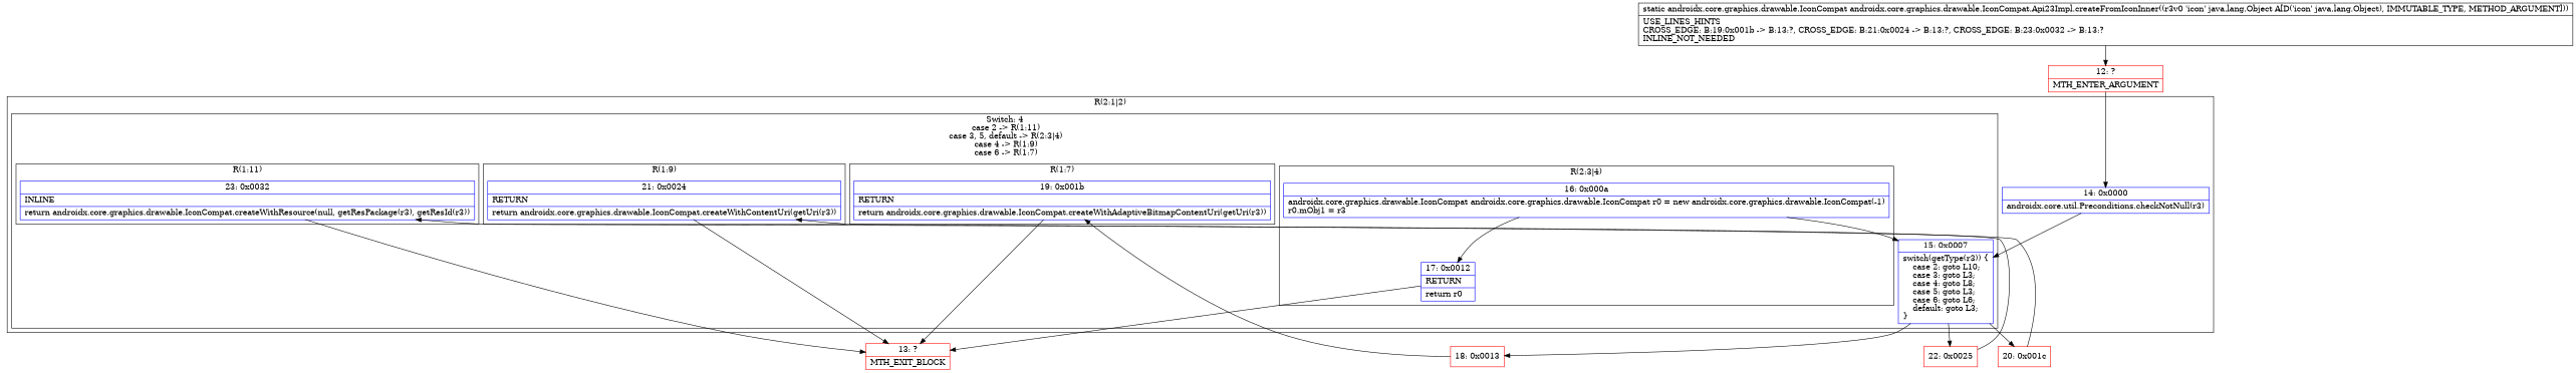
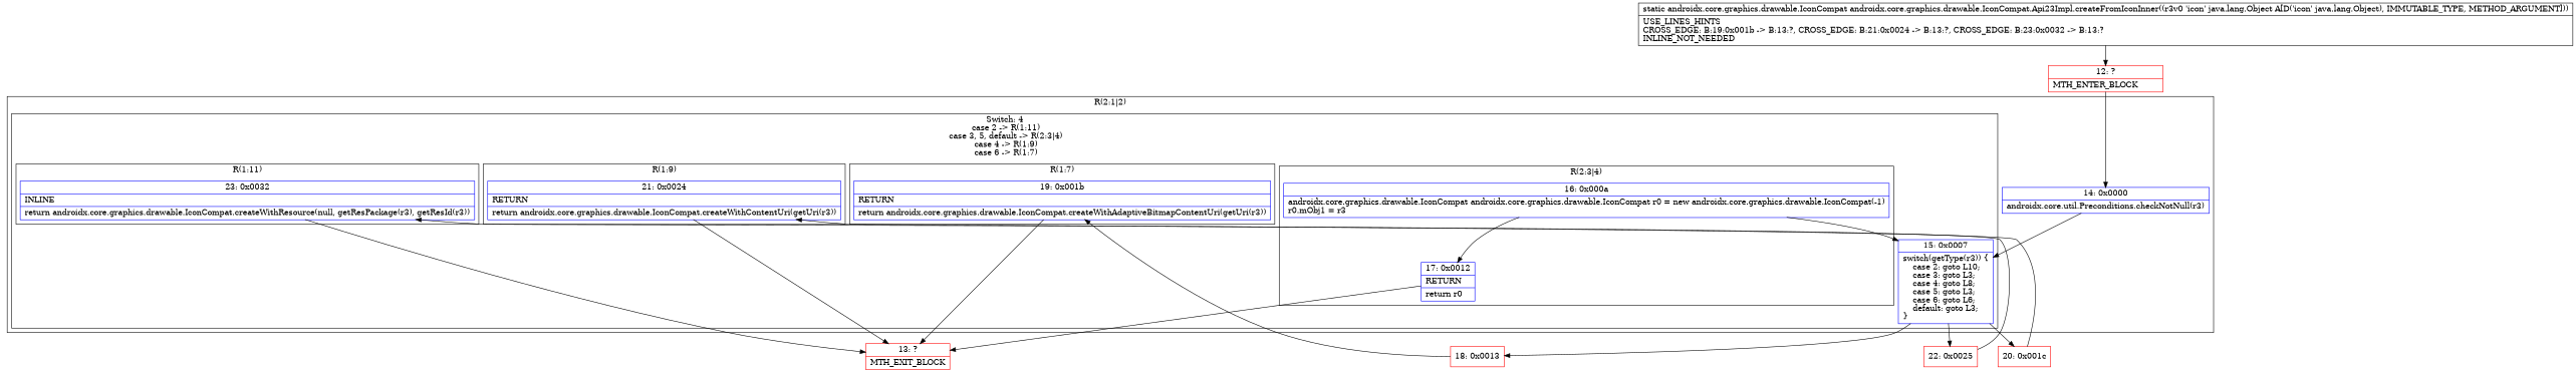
  digraph {
    node [color=blue shape=record]
    n1 [label="{23\:\ 0x0032|INLINE\l|return androidx.core.graphics.drawable.IconCompat.createWithResource(null, getResPackage(r3), getResId(r3))\l}"]
    n2 [label="{16\:\ 0x000a|androidx.core.graphics.drawable.IconCompat androidx.core.graphics.drawable.IconCompat r0 = new androidx.core.graphics.drawable.IconCompat(\-1)\lr0.mObj1 = r3\l}"]
    n3 [label="{17\:\ 0x0012|RETURN\l|return r0\l}"]
    n4 [label="{21\:\ 0x0024|RETURN\l|return androidx.core.graphics.drawable.IconCompat.createWithContentUri(getUri(r3))\l}"]
    n5 [label="{19\:\ 0x001b|RETURN\l|return androidx.core.graphics.drawable.IconCompat.createWithAdaptiveBitmapContentUri(getUri(r3))\l}"]
    n6 [label="{15\:\ 0x0007|switch(getType(r3)) \{\l    case 2: goto L10;\l    case 3: goto L3;\l    case 4: goto L8;\l    case 5: goto L3;\l    case 6: goto L6;\l    default: goto L3;\l\}\l}"]
    n7 [label="{14\:\ 0x0000|androidx.core.util.Preconditions.checkNotNull(r3)\l}"]
    n8 [color=red label="{13\:\ ?|MTH_EXIT_BLOCK\l}"]
    n9 [color=red label="{18\:\ 0x0013}"]
    n10 [color=red label="{20\:\ 0x001c}"]
    n11 [color=red label="{22\:\ 0x0025}"]
-   n12 [color=red label="{12\:\ ?|MTH_ENTER_ARGUMENT\l}"]
+   n12 [color=red label="{12\:\ ?|MTH_ENTER_BLOCK\l}"]
    n13 [label="{static androidx.core.graphics.drawable.IconCompat androidx.core.graphics.drawable.IconCompat.Api23Impl.createFromIconInner((r3v0 'icon' java.lang.Object A[D('icon' java.lang.Object), IMMUTABLE_TYPE, METHOD_ARGUMENT]))  | USE_LINES_HINTS\lCROSS_EDGE: B:19:0x001b \-\> B:13:?, CROSS_EDGE: B:21:0x0024 \-\> B:13:?, CROSS_EDGE: B:23:0x0032 \-\> B:13:?\lINLINE_NOT_NEEDED\l}" color=""]
    subgraph cluster_1 {
      label="R(2:1|2)"
      n7
      subgraph cluster_2 {
        label="Switch: 4\n case 2 -> R(1:11)\n case 3, 5, default -> R(2:3|4)\n case 4 -> R(1:9)\n case 6 -> R(1:7)"
        n6
        subgraph cluster_3 {
          label="R(1:11)"
          n1
        }
        subgraph cluster_4 {
          label="R(2:3|4)"
          n2
          n3
        }
        subgraph cluster_5 {
          label="R(1:9)"
          n4
        }
        subgraph cluster_6 {
          label="R(1:7)"
          n5
        }
      }
    }
    n1 -> n8
    n2 -> n3
    n2 -> n6
    n3 -> n8
    n4 -> n8
    n5 -> n8
    n6 -> n9
    n6 -> n10
    n6 -> n11
    n7 -> n6
    n9 -> n5
    n10 -> n4
    n11 -> n1
    n12 -> n7
    n13 -> n12
  }
